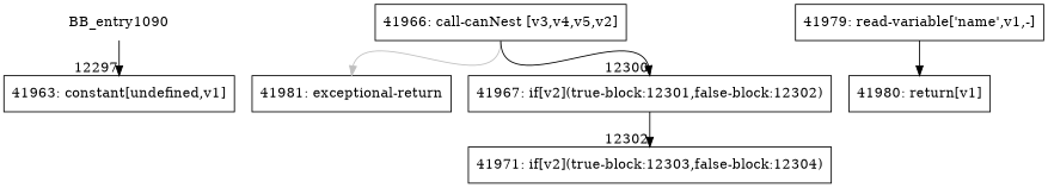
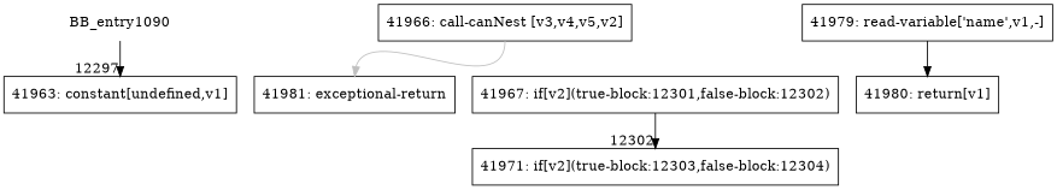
  digraph {
    rankdir=TD
    node [shape=record]
    edge [headport=n tailport=s]
    n1 [label=BB_entry1090 shape=none]
    n2 [label="{41963: constant[undefined,v1]}"]
    n3 [label="{41966: call-canNest [v3,v4,v5,v2]}"]
    n4 [label="{41981: exceptional-return}"]
    n5 [label="{41967: if[v2](true-block:12301,false-block:12302)}"]
    n6 [label="{41971: if[v2](true-block:12303,false-block:12304)}"]
    n7 [label="{41979: read-variable['name',v1,-]}"]
    n8 [label="{41980: return[v1]}"]
    n1 -> n2 [headlabel="    12297"]
    n3 -> n4 [color=gray]
-   n3 -> n5 [headlabel="      12300"]
    n5 -> n6 [headlabel="      12302"]
    n7 -> n8
  }
